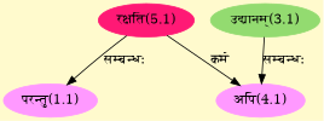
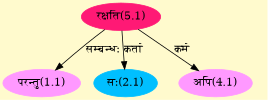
  digraph {
    bgcolor=lemonchiffon1
    compound=true
    rankdir=BT
    node [color="#FF99FF" style=filled]
    edge [dir=back]
    n1 [label="परन्तु(1.1)"]
    n2 [color="#FF1975" label="रक्षति(5.1)"]
-   n4 [color="#93DB70" label="उद्यानम्(3.1)"]
+   n3 [color="#00BFFF" label="सः(2.1)"]
    n5 [label="अपि(4.1)"]
    n1 -> n2 [label="सम्बन्धः"]
+   n3 -> n2 [label="कर्ता"]
    n5 -> n2 [label="कर्म"]
-   n5 -> n4 [label="सम्बन्धः"]
  }
